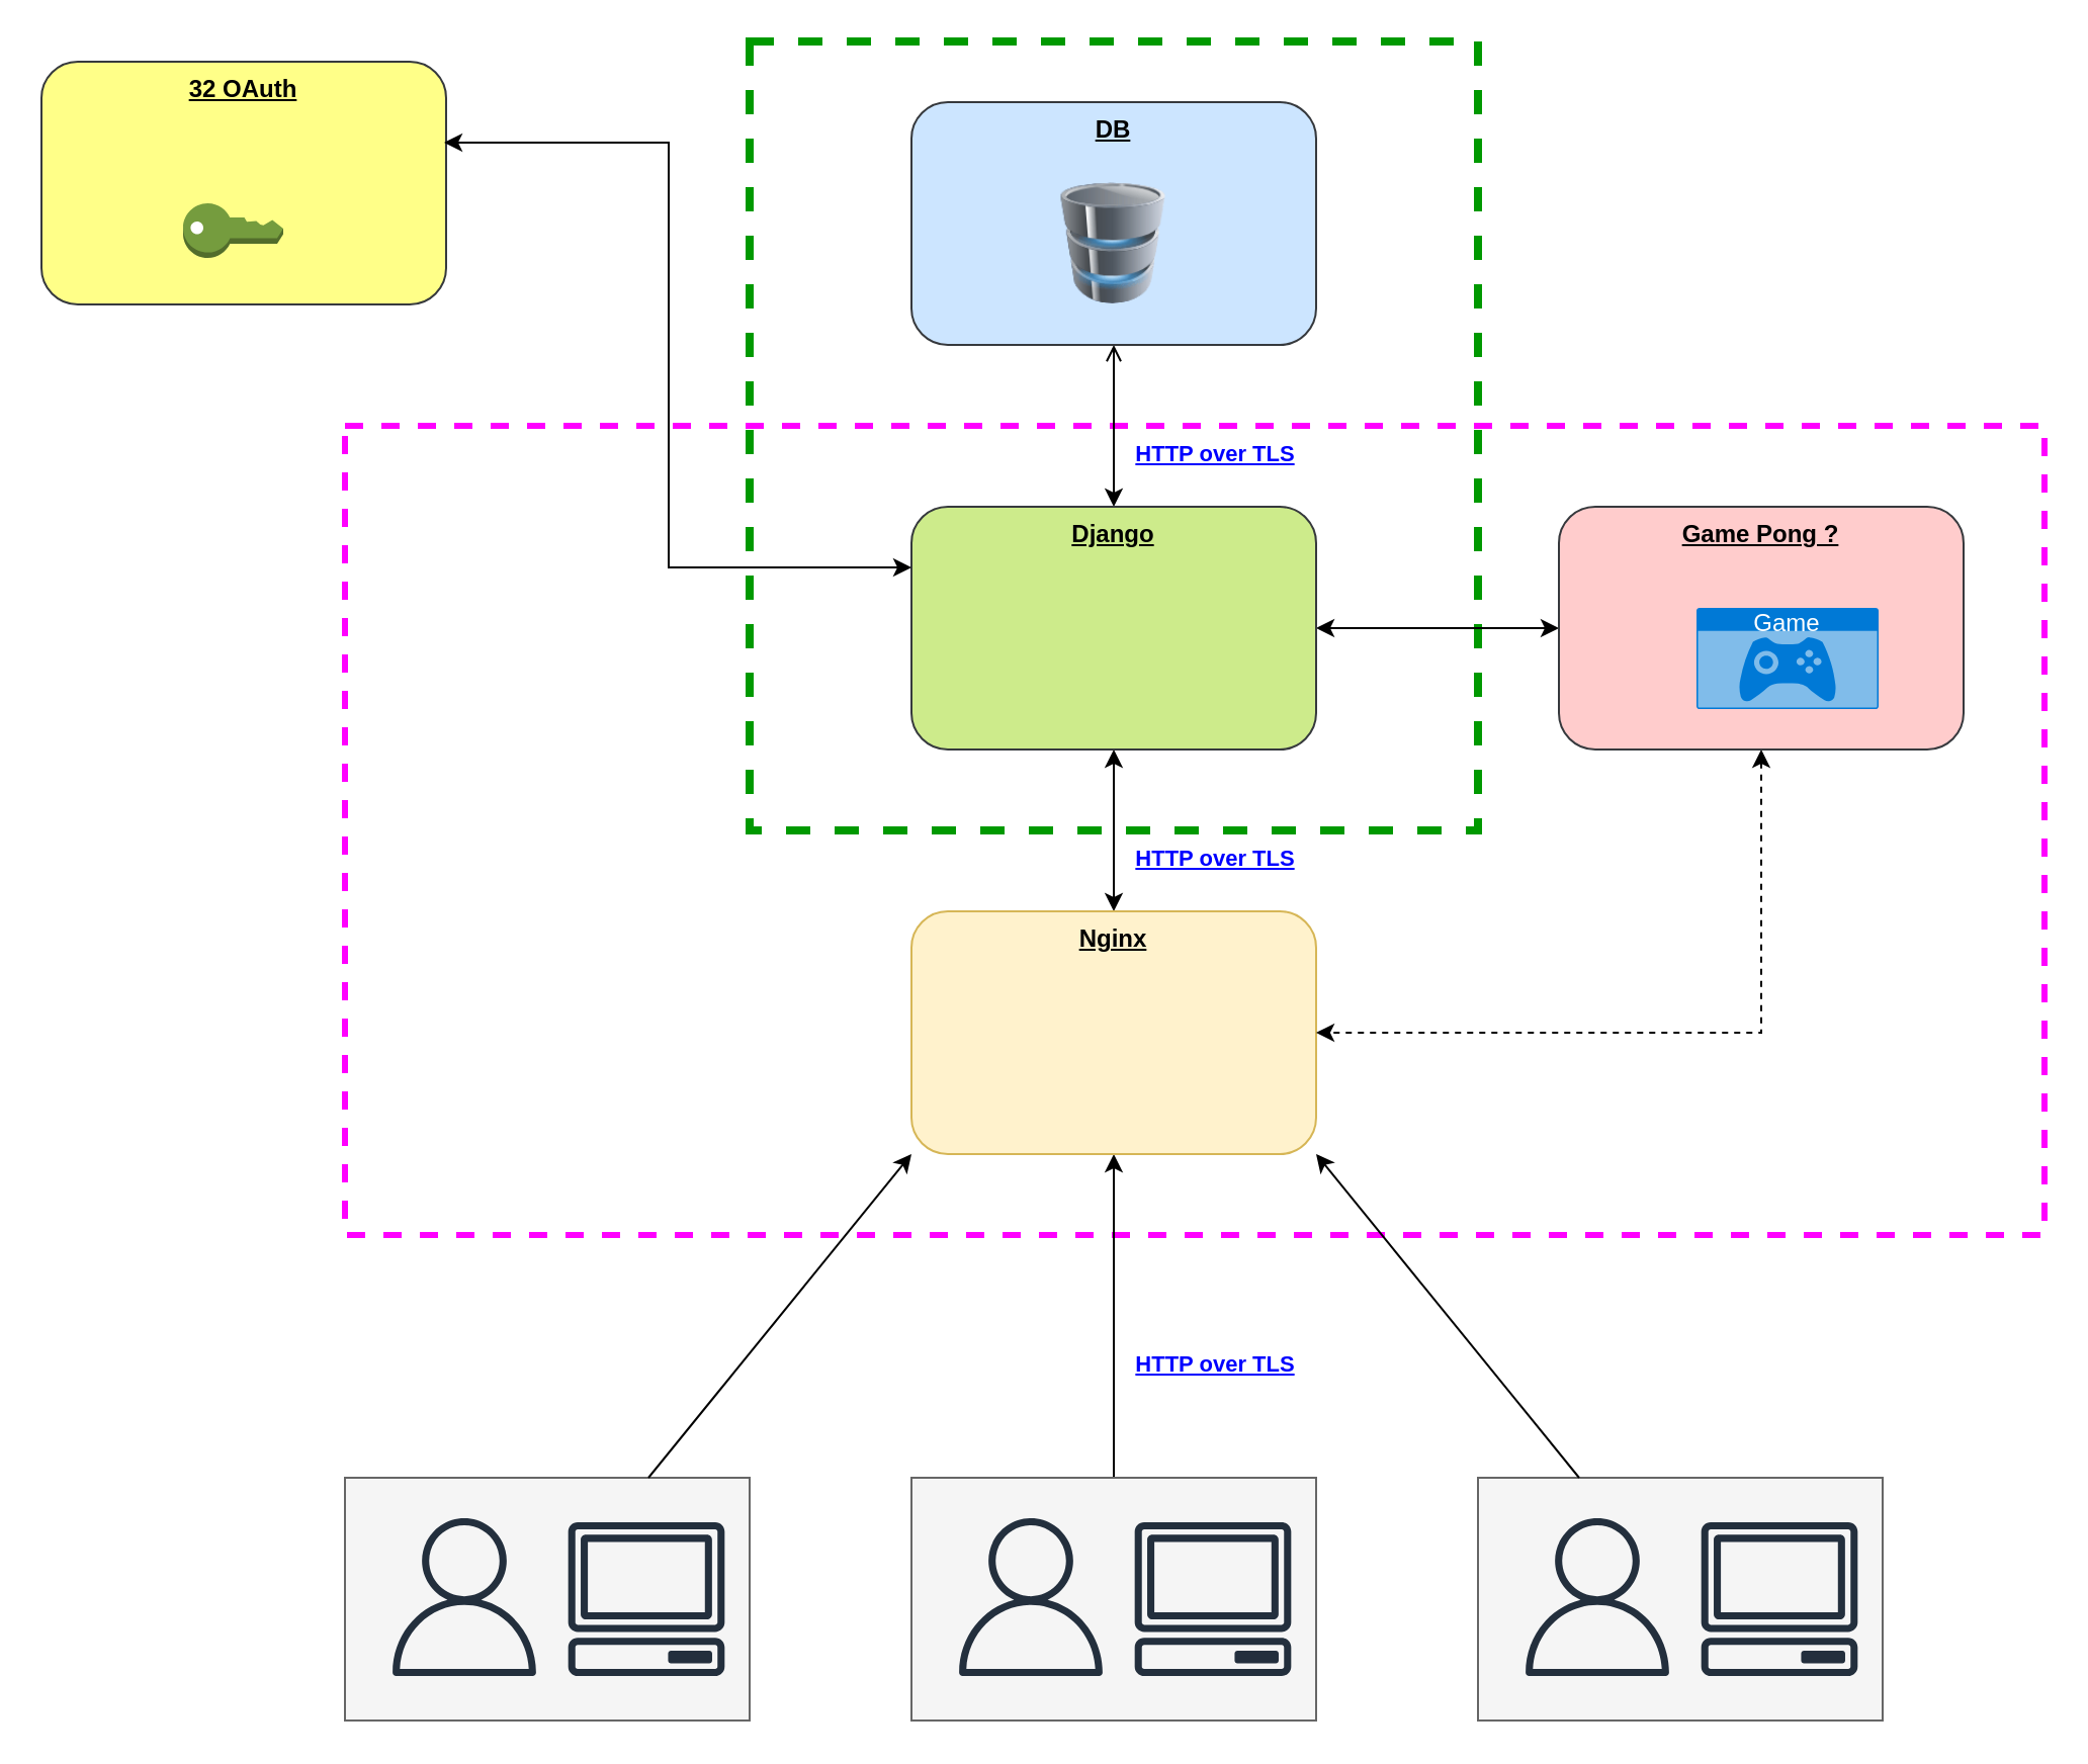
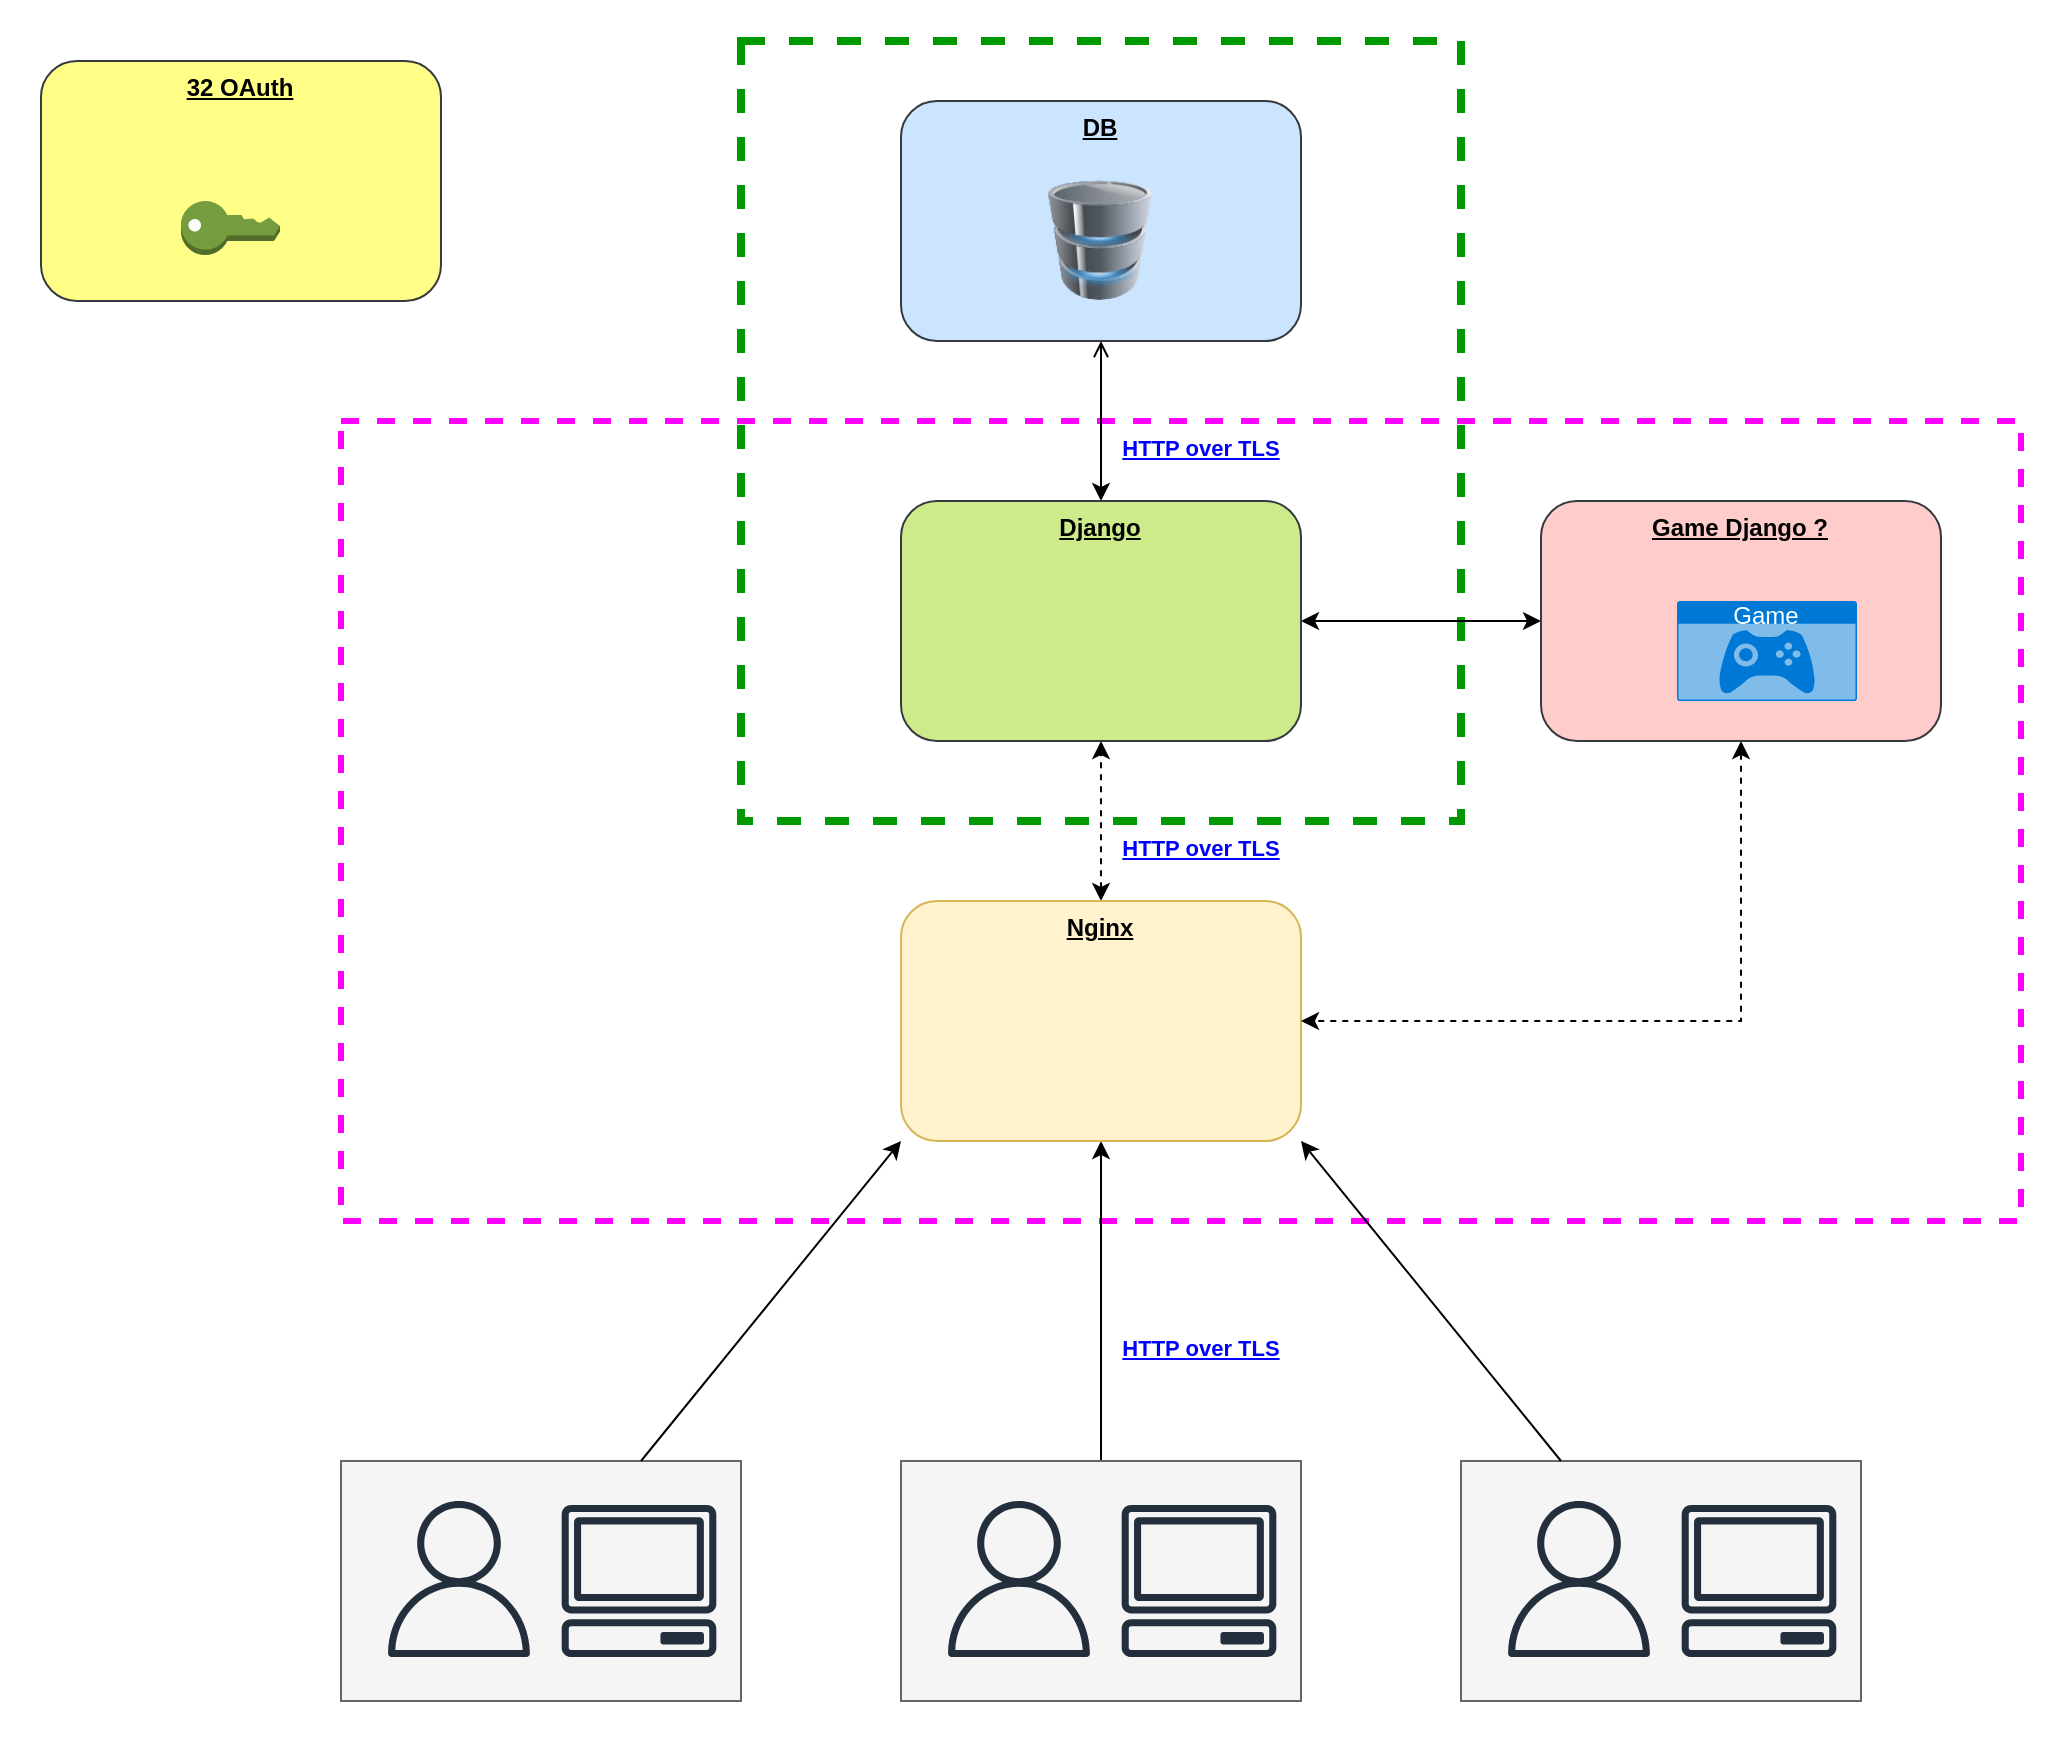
  <mxCell id="0" />
  <mxCell id="1" parent="0" />
  <mxCell id="2" value="" style="rounded=0;whiteSpace=wrap;html=1;fillColor=none;dashed=1;strokeWidth=3;strokeColor=#FF00FF;" parent="1" vertex="1"><mxGeometry x="170" y="210" width="840" height="400" as="geometry" /></mxCell>
  <mxCell id="3" value="" style="rounded=0;whiteSpace=wrap;html=1;fillColor=none;dashed=1;strokeWidth=4;strokeColor=#009900;" parent="1" vertex="1"><mxGeometry x="370" y="20" width="360" height="390" as="geometry" /></mxCell>
  <mxCell id="4" style="edgeStyle=orthogonalEdgeStyle;rounded=0;orthogonalLoop=1;jettySize=auto;html=1;exitX=0.5;exitY=0;exitDx=0;exitDy=0;entryX=0.5;entryY=1;entryDx=0;entryDy=0;" parent="1" source="6" target="8" edge="1"><mxGeometry relative="1" as="geometry" /></mxCell>
  <mxCell id="5" value="HTTP over TLS&lt;div&gt;&lt;br&gt;&lt;/div&gt;" style="edgeLabel;html=1;align=center;verticalAlign=middle;resizable=0;points=[];fontColor=#0000FF;fontStyle=5;labelBackgroundColor=none;" vertex="1" connectable="0" parent="4"><mxGeometry x="-0.15" y="-5" relative="1" as="geometry"><mxPoint x="44" y="18" as="offset" /></mxGeometry></mxCell>
  <mxCell id="6" value="" style="rounded=0;whiteSpace=wrap;html=1;fillColor=#f5f5f5;fontColor=#333333;strokeColor=#666666;" parent="1" vertex="1"><mxGeometry x="450" y="730" width="200" height="120" as="geometry" /></mxCell>
- <mxCell id="7" style="edgeStyle=orthogonalEdgeStyle;rounded=0;orthogonalLoop=1;jettySize=auto;html=1;exitX=0.5;exitY=0;exitDx=0;exitDy=0;entryX=0.5;entryY=1;entryDx=0;entryDy=0;startArrow=classic;startFill=1;" parent="1" source="8" target="13" edge="1"><mxGeometry relative="1" as="geometry" /></mxCell>
+ <mxCell id="7" style="edgeStyle=orthogonalEdgeStyle;rounded=0;orthogonalLoop=1;jettySize=auto;html=1;exitX=0.5;exitY=0;exitDx=0;exitDy=0;entryX=0.5;entryY=1;entryDx=0;entryDy=0;startArrow=classic;startFill=1;dashed=1;" parent="1" source="8" target="13" edge="1"><mxGeometry relative="1" as="geometry" /></mxCell>
  <mxCell id="8" value="Nginx" style="rounded=1;whiteSpace=wrap;html=1;fillColor=#fff2cc;strokeColor=#d6b656;verticalAlign=top;fontStyle=5" parent="1" vertex="1"><mxGeometry x="450" y="450" width="200" height="120" as="geometry" /></mxCell>
  <mxCell id="9" value="" style="sketch=0;outlineConnect=0;fontColor=#232F3E;gradientColor=none;fillColor=#232F3D;strokeColor=none;dashed=0;verticalLabelPosition=bottom;verticalAlign=top;align=center;html=1;fontSize=12;fontStyle=0;aspect=fixed;pointerEvents=1;shape=mxgraph.aws4.user;" parent="1" vertex="1"><mxGeometry x="470" y="750" width="78" height="78" as="geometry" /></mxCell>
  <mxCell id="10" value="" style="sketch=0;outlineConnect=0;fontColor=#232F3E;gradientColor=none;fillColor=#232F3D;strokeColor=none;dashed=0;verticalLabelPosition=bottom;verticalAlign=top;align=center;html=1;fontSize=12;fontStyle=0;aspect=fixed;pointerEvents=1;shape=mxgraph.aws4.client;" parent="1" vertex="1"><mxGeometry x="560" y="752" width="78" height="76" as="geometry" /></mxCell>
  <mxCell id="11" style="edgeStyle=orthogonalEdgeStyle;rounded=0;orthogonalLoop=1;jettySize=auto;html=1;exitX=0.5;exitY=0;exitDx=0;exitDy=0;entryX=0.5;entryY=1;entryDx=0;entryDy=0;startArrow=classic;startFill=1;endArrow=open;" parent="1" source="13" target="14" edge="1"><mxGeometry relative="1" as="geometry" /></mxCell>
  <mxCell id="12" style="edgeStyle=orthogonalEdgeStyle;rounded=0;orthogonalLoop=1;jettySize=auto;html=1;exitX=1;exitY=0.5;exitDx=0;exitDy=0;startArrow=classic;startFill=1;" parent="1" source="13" target="24" edge="1"><mxGeometry relative="1" as="geometry" /></mxCell>
  <mxCell id="13" value="Django" style="rounded=1;whiteSpace=wrap;html=1;fillColor=#cdeb8b;strokeColor=#36393d;verticalAlign=top;fontStyle=5" parent="1" vertex="1"><mxGeometry x="450" y="250" width="200" height="120" as="geometry" /></mxCell>
  <mxCell id="14" value="DB" style="rounded=1;whiteSpace=wrap;html=1;fillColor=#cce5ff;strokeColor=#36393d;verticalAlign=top;fontStyle=5" parent="1" vertex="1"><mxGeometry x="450" y="50" width="200" height="120" as="geometry" /></mxCell>
  <mxCell id="15" value="" style="rounded=0;whiteSpace=wrap;html=1;fillColor=#f5f5f5;fontColor=#333333;strokeColor=#666666;" parent="1" vertex="1"><mxGeometry x="730" y="730" width="200" height="120" as="geometry" /></mxCell>
  <mxCell id="16" value="" style="sketch=0;outlineConnect=0;fontColor=#232F3E;gradientColor=none;fillColor=#232F3D;strokeColor=none;dashed=0;verticalLabelPosition=bottom;verticalAlign=top;align=center;html=1;fontSize=12;fontStyle=0;aspect=fixed;pointerEvents=1;shape=mxgraph.aws4.user;" parent="1" vertex="1"><mxGeometry x="750" y="750" width="78" height="78" as="geometry" /></mxCell>
  <mxCell id="17" value="" style="sketch=0;outlineConnect=0;fontColor=#232F3E;gradientColor=none;fillColor=#232F3D;strokeColor=none;dashed=0;verticalLabelPosition=bottom;verticalAlign=top;align=center;html=1;fontSize=12;fontStyle=0;aspect=fixed;pointerEvents=1;shape=mxgraph.aws4.client;" parent="1" vertex="1"><mxGeometry x="840" y="752" width="78" height="76" as="geometry" /></mxCell>
  <mxCell id="18" style="rounded=0;orthogonalLoop=1;jettySize=auto;html=1;exitX=0.25;exitY=0;exitDx=0;exitDy=0;entryX=1;entryY=1;entryDx=0;entryDy=0;" parent="1" source="15" target="8" edge="1"><mxGeometry relative="1" as="geometry" /></mxCell>
  <mxCell id="19" value="" style="rounded=0;whiteSpace=wrap;html=1;fillColor=#f5f5f5;fontColor=#333333;strokeColor=#666666;" parent="1" vertex="1"><mxGeometry x="170" y="730" width="200" height="120" as="geometry" /></mxCell>
  <mxCell id="20" value="" style="sketch=0;outlineConnect=0;fontColor=#232F3E;gradientColor=none;fillColor=#232F3D;strokeColor=none;dashed=0;verticalLabelPosition=bottom;verticalAlign=top;align=center;html=1;fontSize=12;fontStyle=0;aspect=fixed;pointerEvents=1;shape=mxgraph.aws4.user;" parent="1" vertex="1"><mxGeometry x="190" y="750" width="78" height="78" as="geometry" /></mxCell>
  <mxCell id="21" value="" style="sketch=0;outlineConnect=0;fontColor=#232F3E;gradientColor=none;fillColor=#232F3D;strokeColor=none;dashed=0;verticalLabelPosition=bottom;verticalAlign=top;align=center;html=1;fontSize=12;fontStyle=0;aspect=fixed;pointerEvents=1;shape=mxgraph.aws4.client;" parent="1" vertex="1"><mxGeometry x="280" y="752" width="78" height="76" as="geometry" /></mxCell>
  <mxCell id="22" style="rounded=0;orthogonalLoop=1;jettySize=auto;html=1;exitX=0.75;exitY=0;exitDx=0;exitDy=0;" parent="1" source="19" edge="1"><mxGeometry relative="1" as="geometry"><mxPoint x="450" y="570" as="targetPoint" /></mxGeometry></mxCell>
  <mxCell id="23" style="rounded=0;orthogonalLoop=1;jettySize=auto;html=1;exitX=0.5;exitY=1;exitDx=0;exitDy=0;entryX=1;entryY=0.5;entryDx=0;entryDy=0;startArrow=classic;startFill=1;edgeStyle=orthogonalEdgeStyle;dashed=1;" parent="1" source="24" target="8" edge="1"><mxGeometry relative="1" as="geometry" /></mxCell>
- <mxCell id="24" value="Game Pong ?" style="rounded=1;whiteSpace=wrap;html=1;fillColor=#ffcccc;strokeColor=#36393d;verticalAlign=top;fontStyle=5" parent="1" vertex="1"><mxGeometry x="770" y="250" width="200" height="120" as="geometry" /></mxCell>
+ <mxCell id="24" value="Game Django ?" style="rounded=1;whiteSpace=wrap;html=1;fillColor=#ffcccc;strokeColor=#36393d;verticalAlign=top;fontStyle=5" parent="1" vertex="1"><mxGeometry x="770" y="250" width="200" height="120" as="geometry" /></mxCell>
  <mxCell id="25" value="" style="group" parent="1" vertex="1" connectable="0"><mxGeometry x="20" y="30" width="200" height="120" as="geometry" /></mxCell>
  <mxCell id="26" value="32 OAuth" style="rounded=1;whiteSpace=wrap;html=1;fillColor=#ffff88;strokeColor=#36393d;verticalAlign=top;fontStyle=5" parent="25" vertex="1"><mxGeometry width="200" height="120" as="geometry" /></mxCell>
  <mxCell id="27" value="" style="outlineConnect=0;dashed=0;verticalLabelPosition=bottom;verticalAlign=top;align=center;html=1;shape=mxgraph.aws3.add_on;fillColor=#759C3E;gradientColor=none;" parent="25" vertex="1"><mxGeometry x="70" y="70" width="49.5" height="27" as="geometry" /></mxCell>
- <mxCell id="28" style="edgeStyle=orthogonalEdgeStyle;rounded=0;orthogonalLoop=1;jettySize=auto;html=1;exitX=0;exitY=0.25;exitDx=0;exitDy=0;entryX=0.995;entryY=0.333;entryDx=0;entryDy=0;entryPerimeter=0;startArrow=classic;startFill=1;" parent="1" source="13" target="26" edge="1"><mxGeometry relative="1" as="geometry"><Array as="points"><mxPoint x="330" y="280" /><mxPoint x="330" y="70" /></Array></mxGeometry></mxCell>
  <mxCell id="29" value="Game" style="html=1;whiteSpace=wrap;strokeColor=none;fillColor=#0079D6;labelPosition=center;verticalLabelPosition=middle;verticalAlign=top;align=center;fontSize=12;outlineConnect=0;spacingTop=-6;fontColor=#FFFFFF;sketch=0;shape=mxgraph.sitemap.game;" parent="1" vertex="1"><mxGeometry x="838" y="300" width="90" height="50" as="geometry" /></mxCell>
  <mxCell id="30" value="" style="image;html=1;image=img/lib/clip_art/computers/Database_128x128.png" parent="1" vertex="1"><mxGeometry x="520" y="90" width="60" height="60" as="geometry" /></mxCell>
  <mxCell id="31" value="HTTP over TLS&lt;div&gt;&lt;br&gt;&lt;/div&gt;" style="edgeLabel;html=1;align=center;verticalAlign=middle;resizable=0;points=[];fontColor=#0000FF;fontStyle=5;labelBackgroundColor=none;" vertex="1" connectable="0" parent="1"><mxGeometry x="599" y="430" as="geometry" /></mxCell>
  <mxCell id="32" value="HTTP over TLS&lt;div&gt;&lt;br&gt;&lt;/div&gt;" style="edgeLabel;html=1;align=center;verticalAlign=middle;resizable=0;points=[];fontColor=#0000FF;fontStyle=5;labelBackgroundColor=none;" vertex="1" connectable="0" parent="1"><mxGeometry x="599" y="230" as="geometry" /></mxCell>
